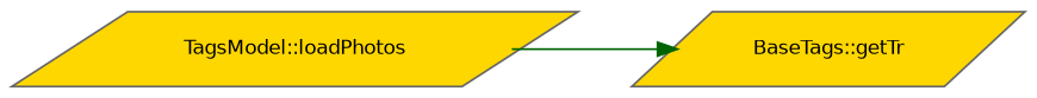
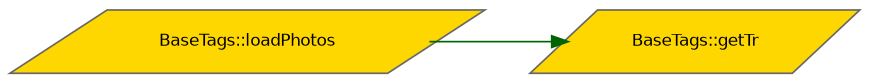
  digraph {
    rankdir=RL
    node [color=gray40 fillcolor=gold fontname=Helvetica fontsize=10 shape=parallelogram style=filled]
    n1 [fontcolor=black height=0.2 label="BaseTags::getTr" width=0.4]
-   n2 [height=0.2 label="TagsModel::loadPhotos" width=0.4]
+   n2 [height=0.2 label="BaseTags::loadPhotos" width=0.4]
    n1 -> n2 [color=darkgreen dir=back fontname=Helvetica fontsize=10 labelfontname=Helvetica labelfontsize=10 style=solid]
  }
